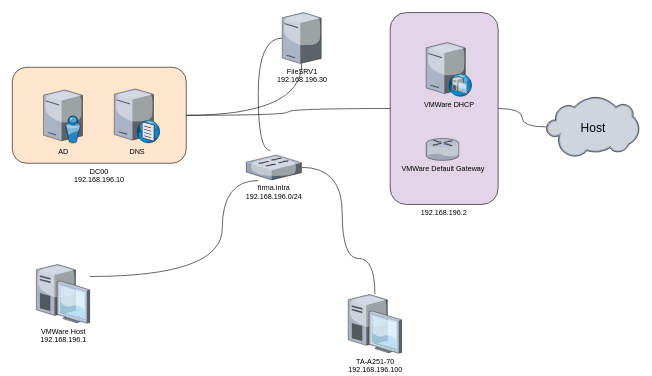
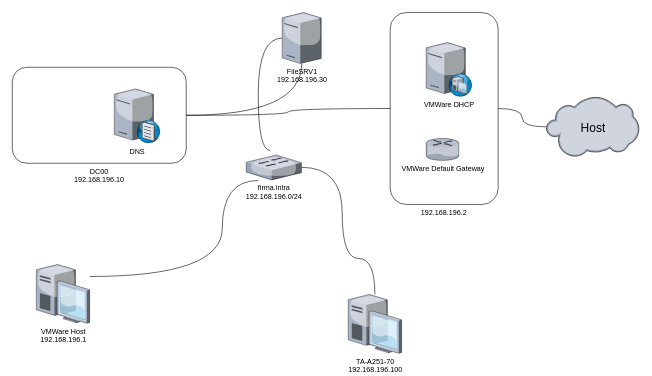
  <mxCell id="0" />
  <mxCell id="1" parent="0" />
  <mxCell id="2" style="edgeStyle=orthogonalEdgeStyle;curved=1;orthogonalLoop=1;jettySize=auto;html=1;endArrow=none;endFill=0;fontSize=20;" edge="1" parent="1" source="14" target="18"><mxGeometry relative="1" as="geometry" /></mxCell>
  <mxCell id="3" style="edgeStyle=orthogonalEdgeStyle;curved=1;orthogonalLoop=1;jettySize=auto;html=1;endArrow=none;endFill=0;fontSize=20;" edge="1" parent="1" source="4"><mxGeometry relative="1" as="geometry"><mxPoint x="450" y="250" as="targetPoint" /><Array as="points"><mxPoint x="430" y="63" /></Array></mxGeometry></mxCell>
  <mxCell id="4" value="FileSRV1&lt;br&gt;192.168.196.30" style="verticalLabelPosition=bottom;aspect=fixed;html=1;verticalAlign=top;strokeColor=none;align=center;outlineConnect=0;shape=mxgraph.citrix.tower_server;" vertex="1" parent="1"><mxGeometry x="470" y="20" width="65" height="85" as="geometry" /></mxCell>
  <mxCell id="5" style="edgeStyle=orthogonalEdgeStyle;curved=1;orthogonalLoop=1;jettySize=auto;html=1;endArrow=none;endFill=0;fontSize=20;" edge="1" parent="1" source="6" target="7"><mxGeometry relative="1" as="geometry"><Array as="points"><mxPoint x="625" y="430" /><mxPoint x="570" y="430" /><mxPoint x="570" y="278" /></Array></mxGeometry></mxCell>
  <mxCell id="6" value="TA-A251-70&lt;br&gt;192.168.196.100" style="verticalLabelPosition=bottom;aspect=fixed;html=1;verticalAlign=top;strokeColor=none;align=center;outlineConnect=0;shape=mxgraph.citrix.desktop;" vertex="1" parent="1"><mxGeometry x="580" y="490" width="89" height="98" as="geometry" /></mxCell>
  <mxCell id="7" value="firma.intra&lt;br&gt;192.168.196.0/24" style="verticalLabelPosition=bottom;aspect=fixed;html=1;verticalAlign=top;strokeColor=none;align=center;outlineConnect=0;shape=mxgraph.citrix.switch;" vertex="1" parent="1"><mxGeometry x="410" y="257.5" width="92" height="41.5" as="geometry" /></mxCell>
  <mxCell id="8" style="edgeStyle=orthogonalEdgeStyle;curved=1;orthogonalLoop=1;jettySize=auto;html=1;entryX=1;entryY=0.5;entryDx=0;entryDy=0;endArrow=none;endFill=0;fontSize=20;" edge="1" parent="1" source="9" target="14"><mxGeometry relative="1" as="geometry" /></mxCell>
  <mxCell id="9" value="Host" style="verticalLabelPosition=middle;aspect=fixed;html=1;verticalAlign=middle;strokeColor=none;align=center;outlineConnect=0;shape=mxgraph.citrix.cloud;labelPosition=center;fontSize=20;" vertex="1" parent="1"><mxGeometry x="910" y="160" width="155" height="101.16" as="geometry" /></mxCell>
  <mxCell id="10" style="edgeStyle=orthogonalEdgeStyle;curved=1;orthogonalLoop=1;jettySize=auto;html=1;endArrow=none;endFill=0;fontSize=20;" edge="1" parent="1" source="11"><mxGeometry relative="1" as="geometry"><mxPoint x="430" y="300" as="targetPoint" /><Array as="points"><mxPoint x="370" y="460" /><mxPoint x="370" y="300" /></Array></mxGeometry></mxCell>
  <mxCell id="11" value="VMWare Host&lt;br&gt;192.168.196.1" style="verticalLabelPosition=bottom;aspect=fixed;html=1;verticalAlign=top;strokeColor=none;align=center;outlineConnect=0;shape=mxgraph.citrix.desktop;" vertex="1" parent="1"><mxGeometry x="60" y="440" width="89" height="98" as="geometry" /></mxCell>
  <mxCell id="12" style="edgeStyle=orthogonalEdgeStyle;orthogonalLoop=1;jettySize=auto;html=1;fontSize=20;curved=1;endArrow=none;endFill=0;" edge="1" parent="1" source="18" target="4"><mxGeometry relative="1" as="geometry" /></mxCell>
  <mxCell id="13" value="" style="group" vertex="1" connectable="0" parent="1"><mxGeometry x="650" y="20" width="180" height="320" as="geometry" /></mxCell>
- <mxCell id="14" value="192.168.196.2" style="rounded=1;whiteSpace=wrap;html=1;labelPosition=center;verticalLabelPosition=bottom;align=center;verticalAlign=top;fillColor=#e1d5e7;" vertex="1" parent="13"><mxGeometry width="180" height="320" as="geometry" /></mxCell>
+ <mxCell id="14" value="192.168.196.2" style="rounded=1;whiteSpace=wrap;html=1;labelPosition=center;verticalLabelPosition=bottom;align=center;verticalAlign=top;" vertex="1" parent="13"><mxGeometry width="180" height="320" as="geometry" /></mxCell>
  <mxCell id="15" value="VMWare Default Gateway&lt;br&gt;" style="verticalLabelPosition=bottom;aspect=fixed;html=1;verticalAlign=top;strokeColor=none;align=center;outlineConnect=0;shape=mxgraph.citrix.router;" vertex="1" parent="13"><mxGeometry x="60" y="210" width="55" height="36.5" as="geometry" /></mxCell>
  <mxCell id="16" value="VMWare DHCP" style="verticalLabelPosition=bottom;aspect=fixed;html=1;verticalAlign=top;strokeColor=none;align=center;outlineConnect=0;shape=mxgraph.citrix.dhcp_server;" vertex="1" parent="13"><mxGeometry x="60" y="50" width="76" height="90" as="geometry" /></mxCell>
  <mxCell id="17" value="" style="group" vertex="1" connectable="0" parent="1"><mxGeometry x="20" y="111.25" width="290" height="160" as="geometry" /></mxCell>
- <mxCell id="18" value="DC00&lt;br&gt;192.168.196.10" style="rounded=1;whiteSpace=wrap;html=1;verticalAlign=top;labelPosition=center;verticalLabelPosition=bottom;align=center;fillColor=#ffe6cc;" vertex="1" parent="17"><mxGeometry width="290" height="160" as="geometry" /></mxCell>
- <mxCell id="19" value="AD" style="verticalLabelPosition=bottom;aspect=fixed;html=1;verticalAlign=top;strokeColor=none;align=center;outlineConnect=0;shape=mxgraph.citrix.directory_server;" vertex="1" parent="17"><mxGeometry x="52" y="37.75" width="65" height="88.5" as="geometry" /></mxCell>
+ <mxCell id="18" value="DC00&lt;br&gt;192.168.196.10" style="rounded=1;whiteSpace=wrap;html=1;verticalAlign=top;labelPosition=center;verticalLabelPosition=bottom;align=center;" vertex="1" parent="17"><mxGeometry width="290" height="160" as="geometry" /></mxCell>
  <mxCell id="20" value="DNS" style="verticalLabelPosition=bottom;aspect=fixed;html=1;verticalAlign=top;strokeColor=none;align=center;outlineConnect=0;shape=mxgraph.citrix.dns_server;" vertex="1" parent="17"><mxGeometry x="170" y="33.75" width="76.5" height="92.5" as="geometry" /></mxCell>
